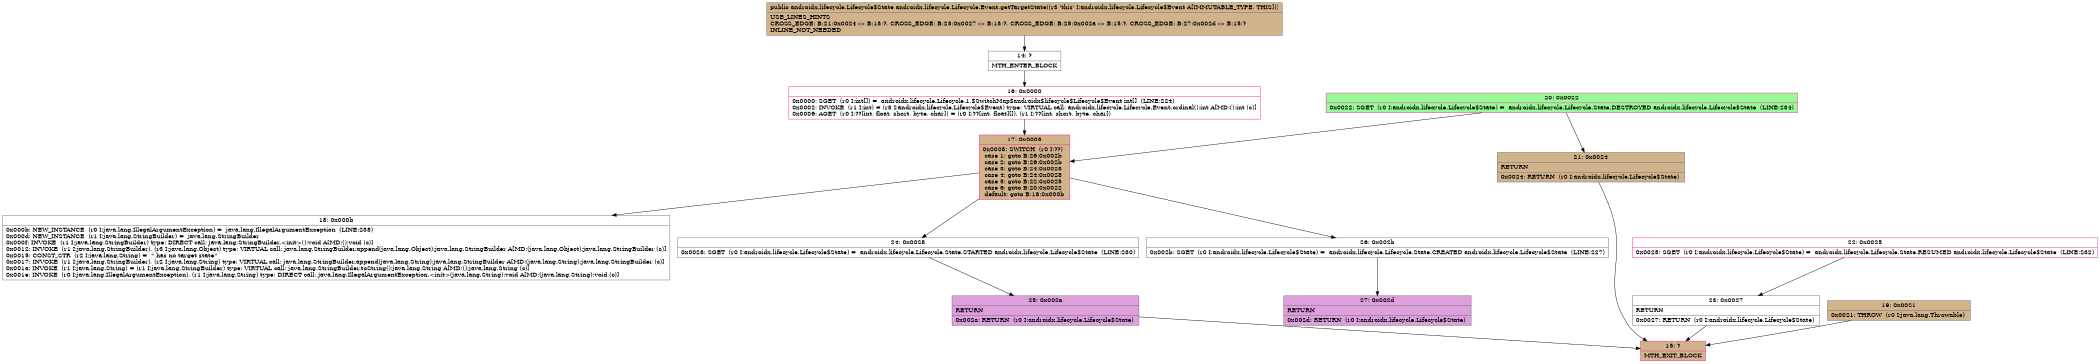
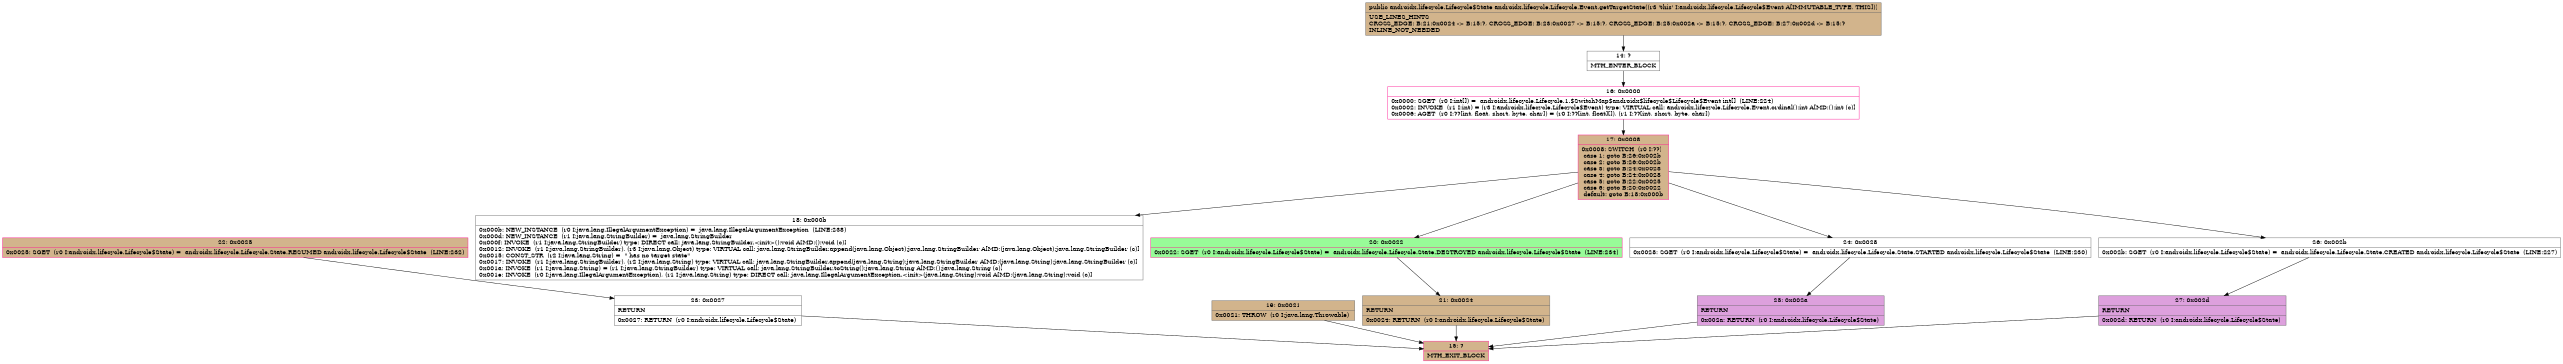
  digraph {
    node [color=gray40 fillcolor=white shape=record style=filled]
    n1 [label="{14\:\ ?|MTH_ENTER_BLOCK\l}"]
    n2 [color=deeppink label="{16\:\ 0x0000|0x0000: SGET  (r0 I:int[]) =  androidx.lifecycle.Lifecycle.1.$SwitchMap$androidx$lifecycle$Lifecycle$Event int[]  (LINE:224)\l0x0002: INVOKE  (r1 I:int) = (r3 I:androidx.lifecycle.Lifecycle$Event) type: VIRTUAL call: androidx.lifecycle.Lifecycle.Event.ordinal():int A[MD:():int (c)]\l0x0006: AGET  (r0 I:??[int, float, short, byte, char]) = (r0 I:??[int, float][]), (r1 I:??[int, short, byte, char]) \l}"]
    n3 [color=deeppink fillcolor=tan label="{17\:\ 0x0008|0x0008: SWITCH  (r0 I:??)\l case 1: goto B:26:0x002b\l case 2: goto B:26:0x002b\l case 3: goto B:24:0x0028\l case 4: goto B:24:0x0028\l case 5: goto B:22:0x0025\l case 6: goto B:20:0x0022\l default: goto B:18:0x000b \l}"]
    n4 [label="{18\:\ 0x000b|0x000b: NEW_INSTANCE  (r0 I:java.lang.IllegalArgumentException) =  java.lang.IllegalArgumentException  (LINE:238)\l0x000d: NEW_INSTANCE  (r1 I:java.lang.StringBuilder) =  java.lang.StringBuilder \l0x000f: INVOKE  (r1 I:java.lang.StringBuilder) type: DIRECT call: java.lang.StringBuilder.\<init\>():void A[MD:():void (c)]\l0x0012: INVOKE  (r1 I:java.lang.StringBuilder), (r3 I:java.lang.Object) type: VIRTUAL call: java.lang.StringBuilder.append(java.lang.Object):java.lang.StringBuilder A[MD:(java.lang.Object):java.lang.StringBuilder (c)]\l0x0015: CONST_STR  (r2 I:java.lang.String) =  \" has no target state\" \l0x0017: INVOKE  (r1 I:java.lang.StringBuilder), (r2 I:java.lang.String) type: VIRTUAL call: java.lang.StringBuilder.append(java.lang.String):java.lang.StringBuilder A[MD:(java.lang.String):java.lang.StringBuilder (c)]\l0x001a: INVOKE  (r1 I:java.lang.String) = (r1 I:java.lang.StringBuilder) type: VIRTUAL call: java.lang.StringBuilder.toString():java.lang.String A[MD:():java.lang.String (c)]\l0x001e: INVOKE  (r0 I:java.lang.IllegalArgumentException), (r1 I:java.lang.String) type: DIRECT call: java.lang.IllegalArgumentException.\<init\>(java.lang.String):void A[MD:(java.lang.String):void (c)]\l}"]
    n5 [color=deeppink fillcolor=palegreen label="{20\:\ 0x0022|0x0022: SGET  (r0 I:androidx.lifecycle.Lifecycle$State) =  androidx.lifecycle.Lifecycle.State.DESTROYED androidx.lifecycle.Lifecycle$State  (LINE:234)\l}"]
    n6 [label="{24\:\ 0x0028|0x0028: SGET  (r0 I:androidx.lifecycle.Lifecycle$State) =  androidx.lifecycle.Lifecycle.State.STARTED androidx.lifecycle.Lifecycle$State  (LINE:230)\l}"]
    n7 [label="{26\:\ 0x002b|0x002b: SGET  (r0 I:androidx.lifecycle.Lifecycle$State) =  androidx.lifecycle.Lifecycle.State.CREATED androidx.lifecycle.Lifecycle$State  (LINE:227)\l}"]
    n8 [fillcolor=tan label="{21\:\ 0x0024|RETURN\l|0x0024: RETURN  (r0 I:androidx.lifecycle.Lifecycle$State) \l}"]
-   n9 [color=deeppink label="{22\:\ 0x0025|0x0025: SGET  (r0 I:androidx.lifecycle.Lifecycle$State) =  androidx.lifecycle.Lifecycle.State.RESUMED androidx.lifecycle.Lifecycle$State  (LINE:232)\l}"]
+   n9 [color=deeppink fillcolor=tan label="{22\:\ 0x0025|0x0025: SGET  (r0 I:androidx.lifecycle.Lifecycle$State) =  androidx.lifecycle.Lifecycle.State.RESUMED androidx.lifecycle.Lifecycle$State  (LINE:232)\l}"]
    n10 [label="{23\:\ 0x0027|RETURN\l|0x0027: RETURN  (r0 I:androidx.lifecycle.Lifecycle$State) \l}"]
    n11 [fillcolor=plum label="{25\:\ 0x002a|RETURN\l|0x002a: RETURN  (r0 I:androidx.lifecycle.Lifecycle$State) \l}"]
    n12 [fillcolor=plum label="{27\:\ 0x002d|RETURN\l|0x002d: RETURN  (r0 I:androidx.lifecycle.Lifecycle$State) \l}"]
    n13 [fillcolor=tan label="{19\:\ 0x0021|0x0021: THROW  (r0 I:java.lang.Throwable) \l}"]
    n14 [color=deeppink fillcolor=tan label="{15\:\ ?|MTH_EXIT_BLOCK\l}"]
    n15 [fillcolor=tan label="{public androidx.lifecycle.Lifecycle$State androidx.lifecycle.Lifecycle.Event.getTargetState((r3 'this' I:androidx.lifecycle.Lifecycle$Event A[IMMUTABLE_TYPE, THIS]))  | USE_LINES_HINTS\lCROSS_EDGE: B:21:0x0024 \-\> B:15:?, CROSS_EDGE: B:23:0x0027 \-\> B:15:?, CROSS_EDGE: B:25:0x002a \-\> B:15:?, CROSS_EDGE: B:27:0x002d \-\> B:15:?\lINLINE_NOT_NEEDED\l}"]
    n1 -> n2
    n2 -> n3
    n3 -> n4
-   n5 -> n3
+   n3 -> n5
    n3 -> n6
    n3 -> n7
    n5 -> n8
    n6 -> n11
    n7 -> n12
    n8 -> n14
    n9 -> n10
    n10 -> n14
    n11 -> n14
+   n12 -> n14
    n13 -> n14
    n15 -> n1
  }
